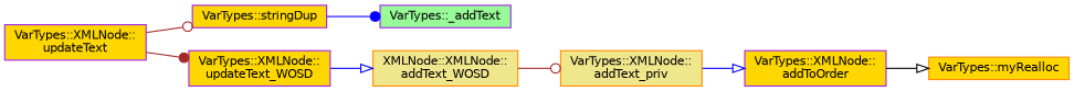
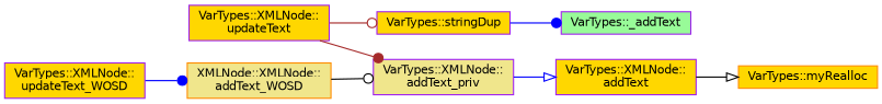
  digraph {
    rankdir=LR
    node [color=purple fillcolor=gold fontname=Helvetica fontsize=10 shape=record style=filled]
    edge [arrowhead=dot color=blue fontname=Helvetica fontsize=10 labelfontname=Helvetica labelfontsize=10 style=solid]
    n1 [fontcolor=black height=0.2 label="VarTypes::XMLNode::\lupdateText" width=0.4]
    n2 [height=0.2 label="VarTypes::stringDup" width=0.4]
    n3 [height=0.2 label="VarTypes::XMLNode::\lupdateText_WOSD" width=0.4]
    n4 [fillcolor=palegreen height=0.2 label="VarTypes::_addText" width=0.4]
    n5 [color=darkorange fillcolor=khaki height=0.2 label="XMLNode::XMLNode::\laddText_WOSD" width=0.4]
-   n6 [color=darkorange fillcolor=khaki height=0.2 label="VarTypes::XMLNode::\laddText_priv" width=0.4]
-   n7 [height=0.2 label="VarTypes::XMLNode::\laddToOrder" width=0.4]
+   n6 [fillcolor=khaki height=0.2 label="VarTypes::XMLNode::\laddText_priv" width=0.4]
+   n7 [height=0.2 label="VarTypes::XMLNode::\laddText" width=0.4]
    n8 [color=darkorange height=0.2 label="VarTypes::myRealloc" width=0.4]
    n1 -> n2 [arrowhead=odot color=brown]
-   n1 -> n3 [color=brown]
+   n1 -> n6 [color=brown]
    n2 -> n4
-   n3 -> n5 [arrowhead=onormal]
-   n5 -> n6 [arrowhead=odot color=brown]
+   n3 -> n5
+   n5 -> n6 [arrowhead=odot color=black]
    n6 -> n7 [arrowhead=onormal]
    n7 -> n8 [arrowhead=onormal color=black]
  }
